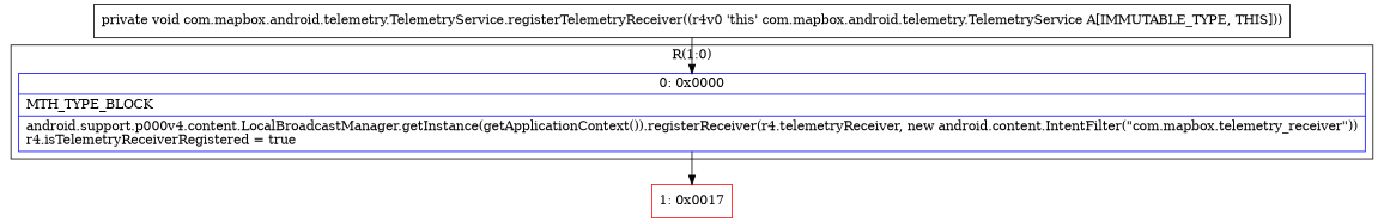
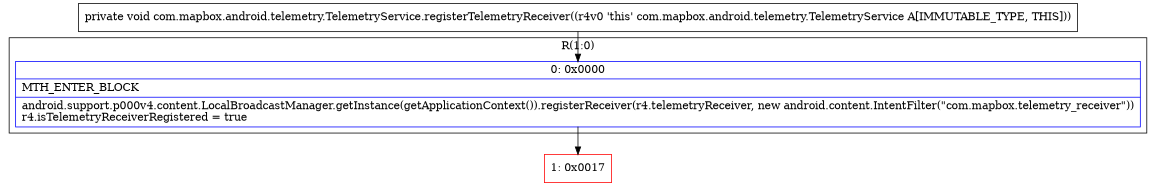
  digraph {
    fontname="DejaVu Serif"
    node [shape=record fontname="DejaVu Serif"]
    edge [fontname="DejaVu Serif"]
-   n1 [color=blue label="{0\:\ 0x0000|MTH_TYPE_BLOCK\l|android.support.p000v4.content.LocalBroadcastManager.getInstance(getApplicationContext()).registerReceiver(r4.telemetryReceiver, new android.content.IntentFilter(\"com.mapbox.telemetry_receiver\"))\lr4.isTelemetryReceiverRegistered = true\l}"]
+   n1 [color=blue label="{0\:\ 0x0000|MTH_ENTER_BLOCK\l|android.support.p000v4.content.LocalBroadcastManager.getInstance(getApplicationContext()).registerReceiver(r4.telemetryReceiver, new android.content.IntentFilter(\"com.mapbox.telemetry_receiver\"))\lr4.isTelemetryReceiverRegistered = true\l}"]
    n2 [color=red label="{1\:\ 0x0017}"]
    n3 [label="{private void com.mapbox.android.telemetry.TelemetryService.registerTelemetryReceiver((r4v0 'this' com.mapbox.android.telemetry.TelemetryService A[IMMUTABLE_TYPE, THIS])) }"]
    subgraph cluster_1 {
      label="R(1:0)"
      n1
    }
    n1 -> n2
    n3 -> n1
  }
